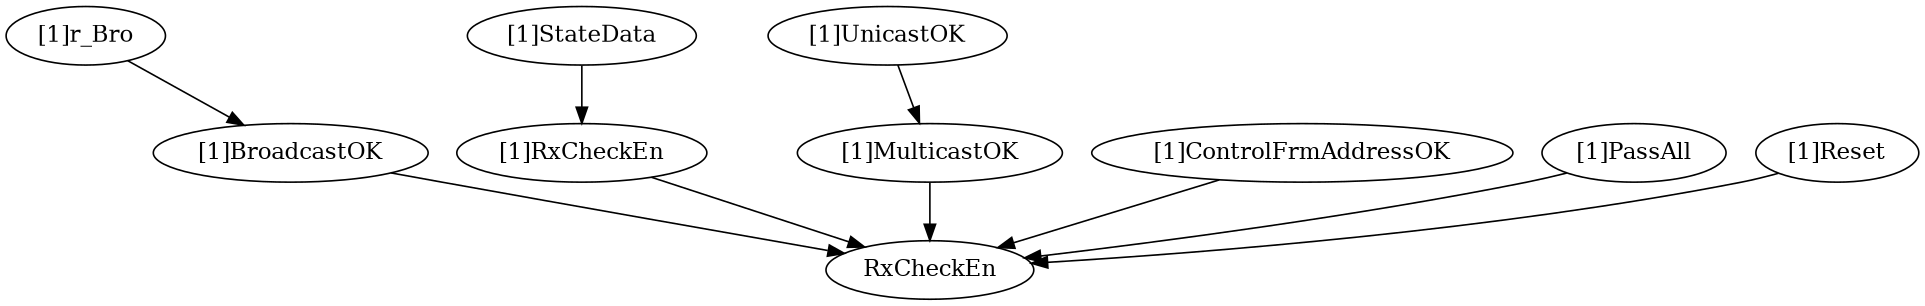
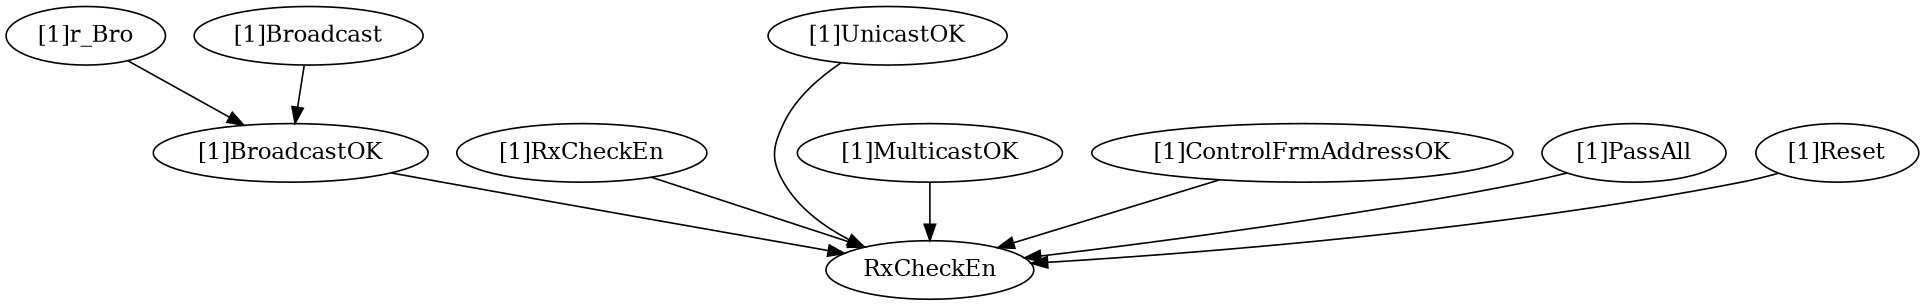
  strict digraph {
    node [complexity=6 importance=0.137087848153 rank=0.0152319831281]
    n1 [complexity=0 importance=0.0861737391836 label=RxCheckEn rank=0.0]
    "[1]r_Bro" [complexity=9]
    "[1]BroadcastOK" [importance=0.12011643483 rank=0.0200194058049]
    "[1]RxCheckEn" [complexity=2 importance=0.111630793668 rank=0.055815396834]
    "[1]UnicastOK" [importance=0.253074692636 rank=0.0421791154393]
    "[1]ControlFrmAddressOK" [importance=0.103145152506 rank=0.0171908587511]
-   "[1]StateData" [complexity=4 importance=0.128602206991 rank=0.0321505517477]
+   "[1]Broadcast" [complexity=9]
    "[1]PassAll" [importance=0.103145152506 rank=0.0171908587511]
    "[1]MulticastOK" [importance=0.165039602056 rank=0.0275066003426]
    "[1]Reset" [complexity=1 importance=0.275492630874 rank=0.275492630874]
    "[1]r_Bro" -> "[1]BroadcastOK"
    "[1]BroadcastOK" -> n1
    "[1]RxCheckEn" -> n1
-   "[1]UnicastOK" -> "[1]MulticastOK"
+   "[1]UnicastOK" -> n1
    "[1]ControlFrmAddressOK" -> n1
-   "[1]StateData" -> "[1]RxCheckEn"
+   "[1]Broadcast" -> "[1]BroadcastOK"
    "[1]PassAll" -> n1
    "[1]MulticastOK" -> n1
    "[1]Reset" -> n1
  }
